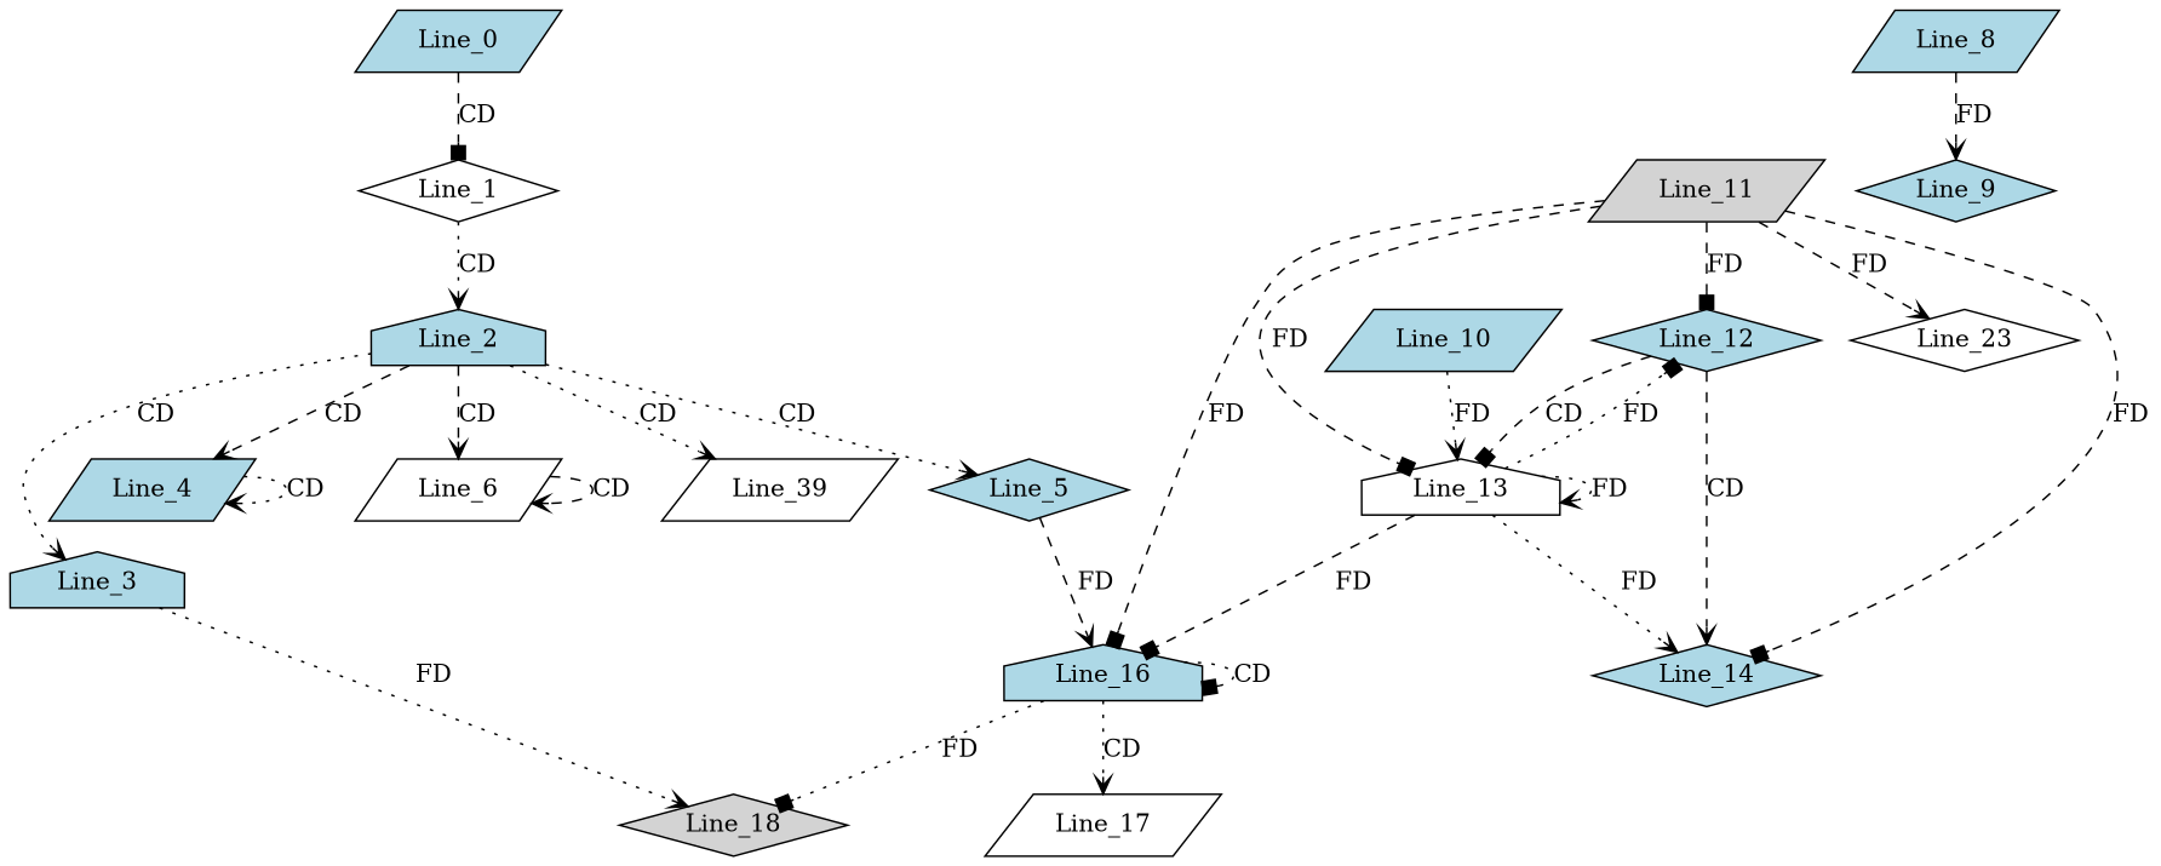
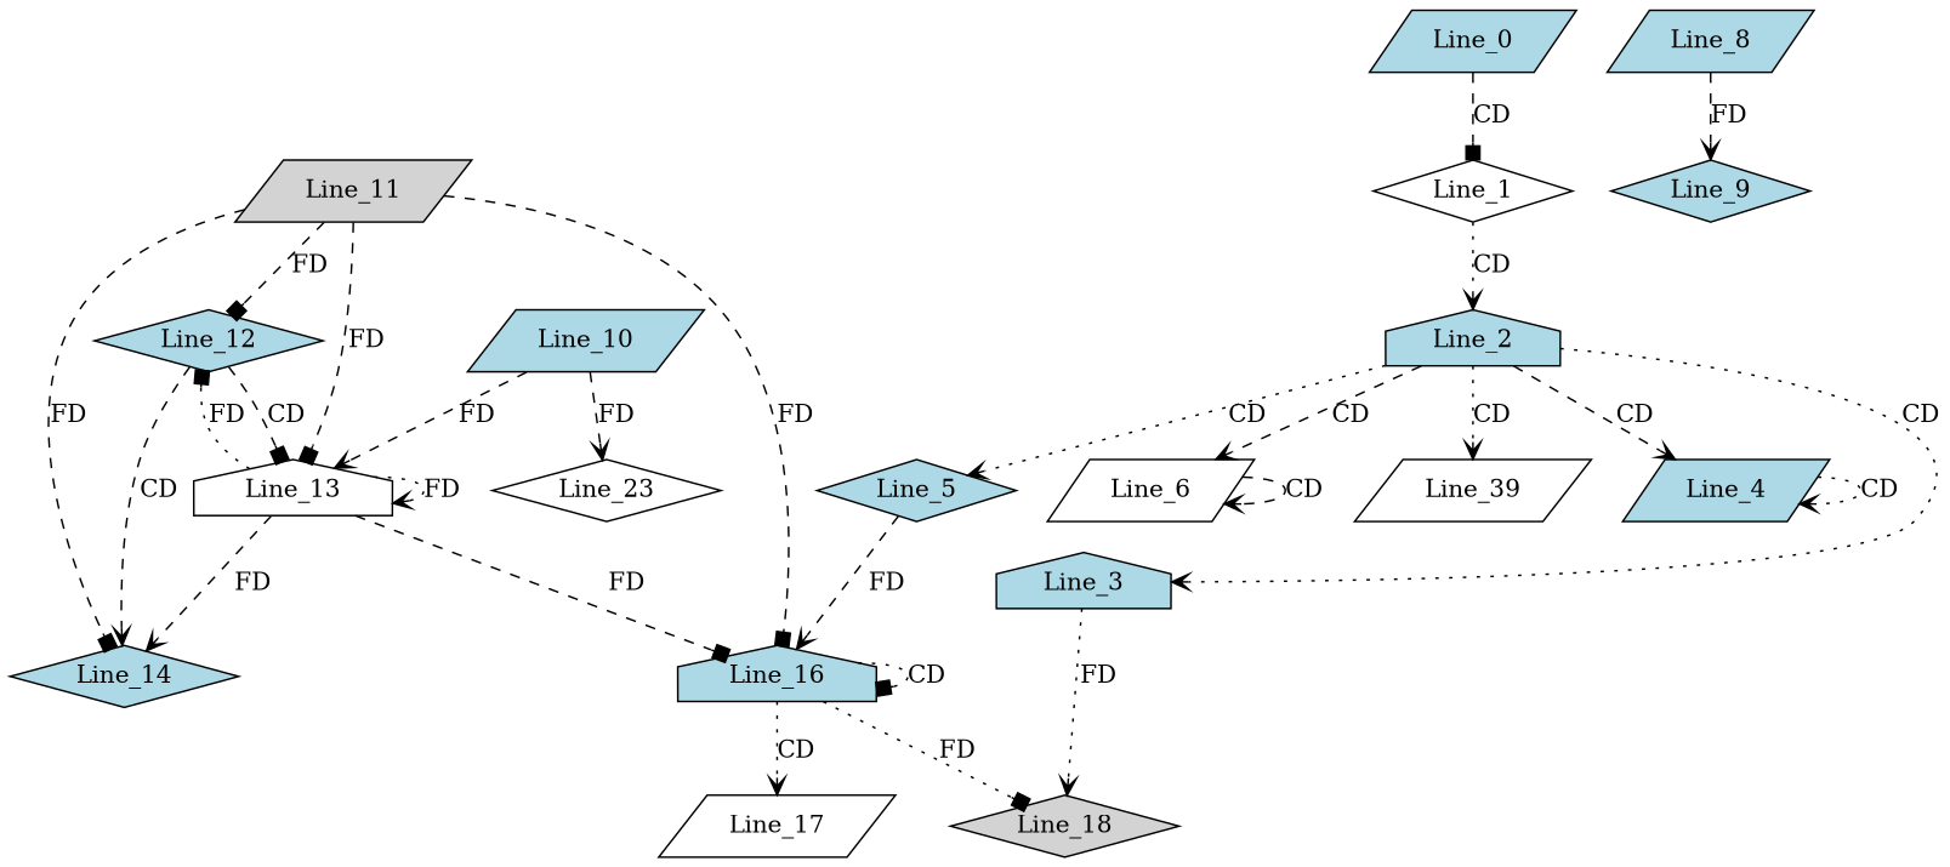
  digraph {
    node [fillcolor=lightblue shape=parallelogram style=filled]
    edge [arrowhead=vee style=dashed]
    Line_1 [fillcolor=white shape=diamond]
    Line_0
    Line_2 [shape=house]
    Line_3 [shape=house]
    Line_4
    Line_5 [shape=diamond]
    Line_6 [fillcolor=white]
    Line_39 [fillcolor=white]
    Line_18 [fillcolor=lightgrey shape=diamond]
    Line_16 [shape=house]
    Line_17 [fillcolor=white]
    Line_9 [shape=diamond]
    Line_8
    Line_11 [fillcolor=lightgrey]
    Line_12 [shape=diamond]
    Line_13 [fillcolor=white shape=house]
    Line_14 [shape=diamond]
    Line_10
    Line_23 [fillcolor=white shape=diamond]
    Line_1 -> Line_2 [label=CD style=dotted]
    Line_0 -> Line_1 [arrowhead=box label=CD]
    Line_2 -> Line_3 [label=CD style=dotted]
    Line_2 -> Line_4 [label=CD]
    Line_2 -> Line_5 [label=CD style=dotted]
    Line_2 -> Line_6 [label=CD]
    Line_2 -> Line_39 [label=CD style=dotted]
    Line_3 -> Line_18 [label=FD style=dotted]
    Line_4 -> Line_4 [label=CD style=dotted]
    Line_5 -> Line_16 [label=FD]
    Line_6 -> Line_6 [label=CD]
    Line_16 -> Line_18 [arrowhead=box label=FD style=dotted]
    Line_16 -> Line_16 [arrowhead=box label=CD style=dotted]
    Line_16 -> Line_17 [label=CD style=dotted]
    Line_8 -> Line_9 [label=FD]
    Line_11 -> Line_16 [arrowhead=box label=FD]
    Line_11 -> Line_12 [arrowhead=box label=FD]
    Line_11 -> Line_13 [arrowhead=box label=FD]
    Line_11 -> Line_14 [arrowhead=box label=FD]
    Line_12 -> Line_13 [arrowhead=box label=CD]
    Line_12 -> Line_14 [label=CD]
    Line_13 -> Line_16 [arrowhead=box label=FD]
    Line_13 -> Line_12 [arrowhead=box label=FD style=dotted]
    Line_13 -> Line_13 [label=FD style=dotted]
-   Line_13 -> Line_14 [label=FD style=dotted]
-   Line_10 -> Line_13 [label=FD style=dotted]
-   Line_11 -> Line_23 [label=FD]
+   Line_13 -> Line_14 [label=FD]
+   Line_10 -> Line_13 [label=FD]
+   Line_10 -> Line_23 [label=FD]
  }
